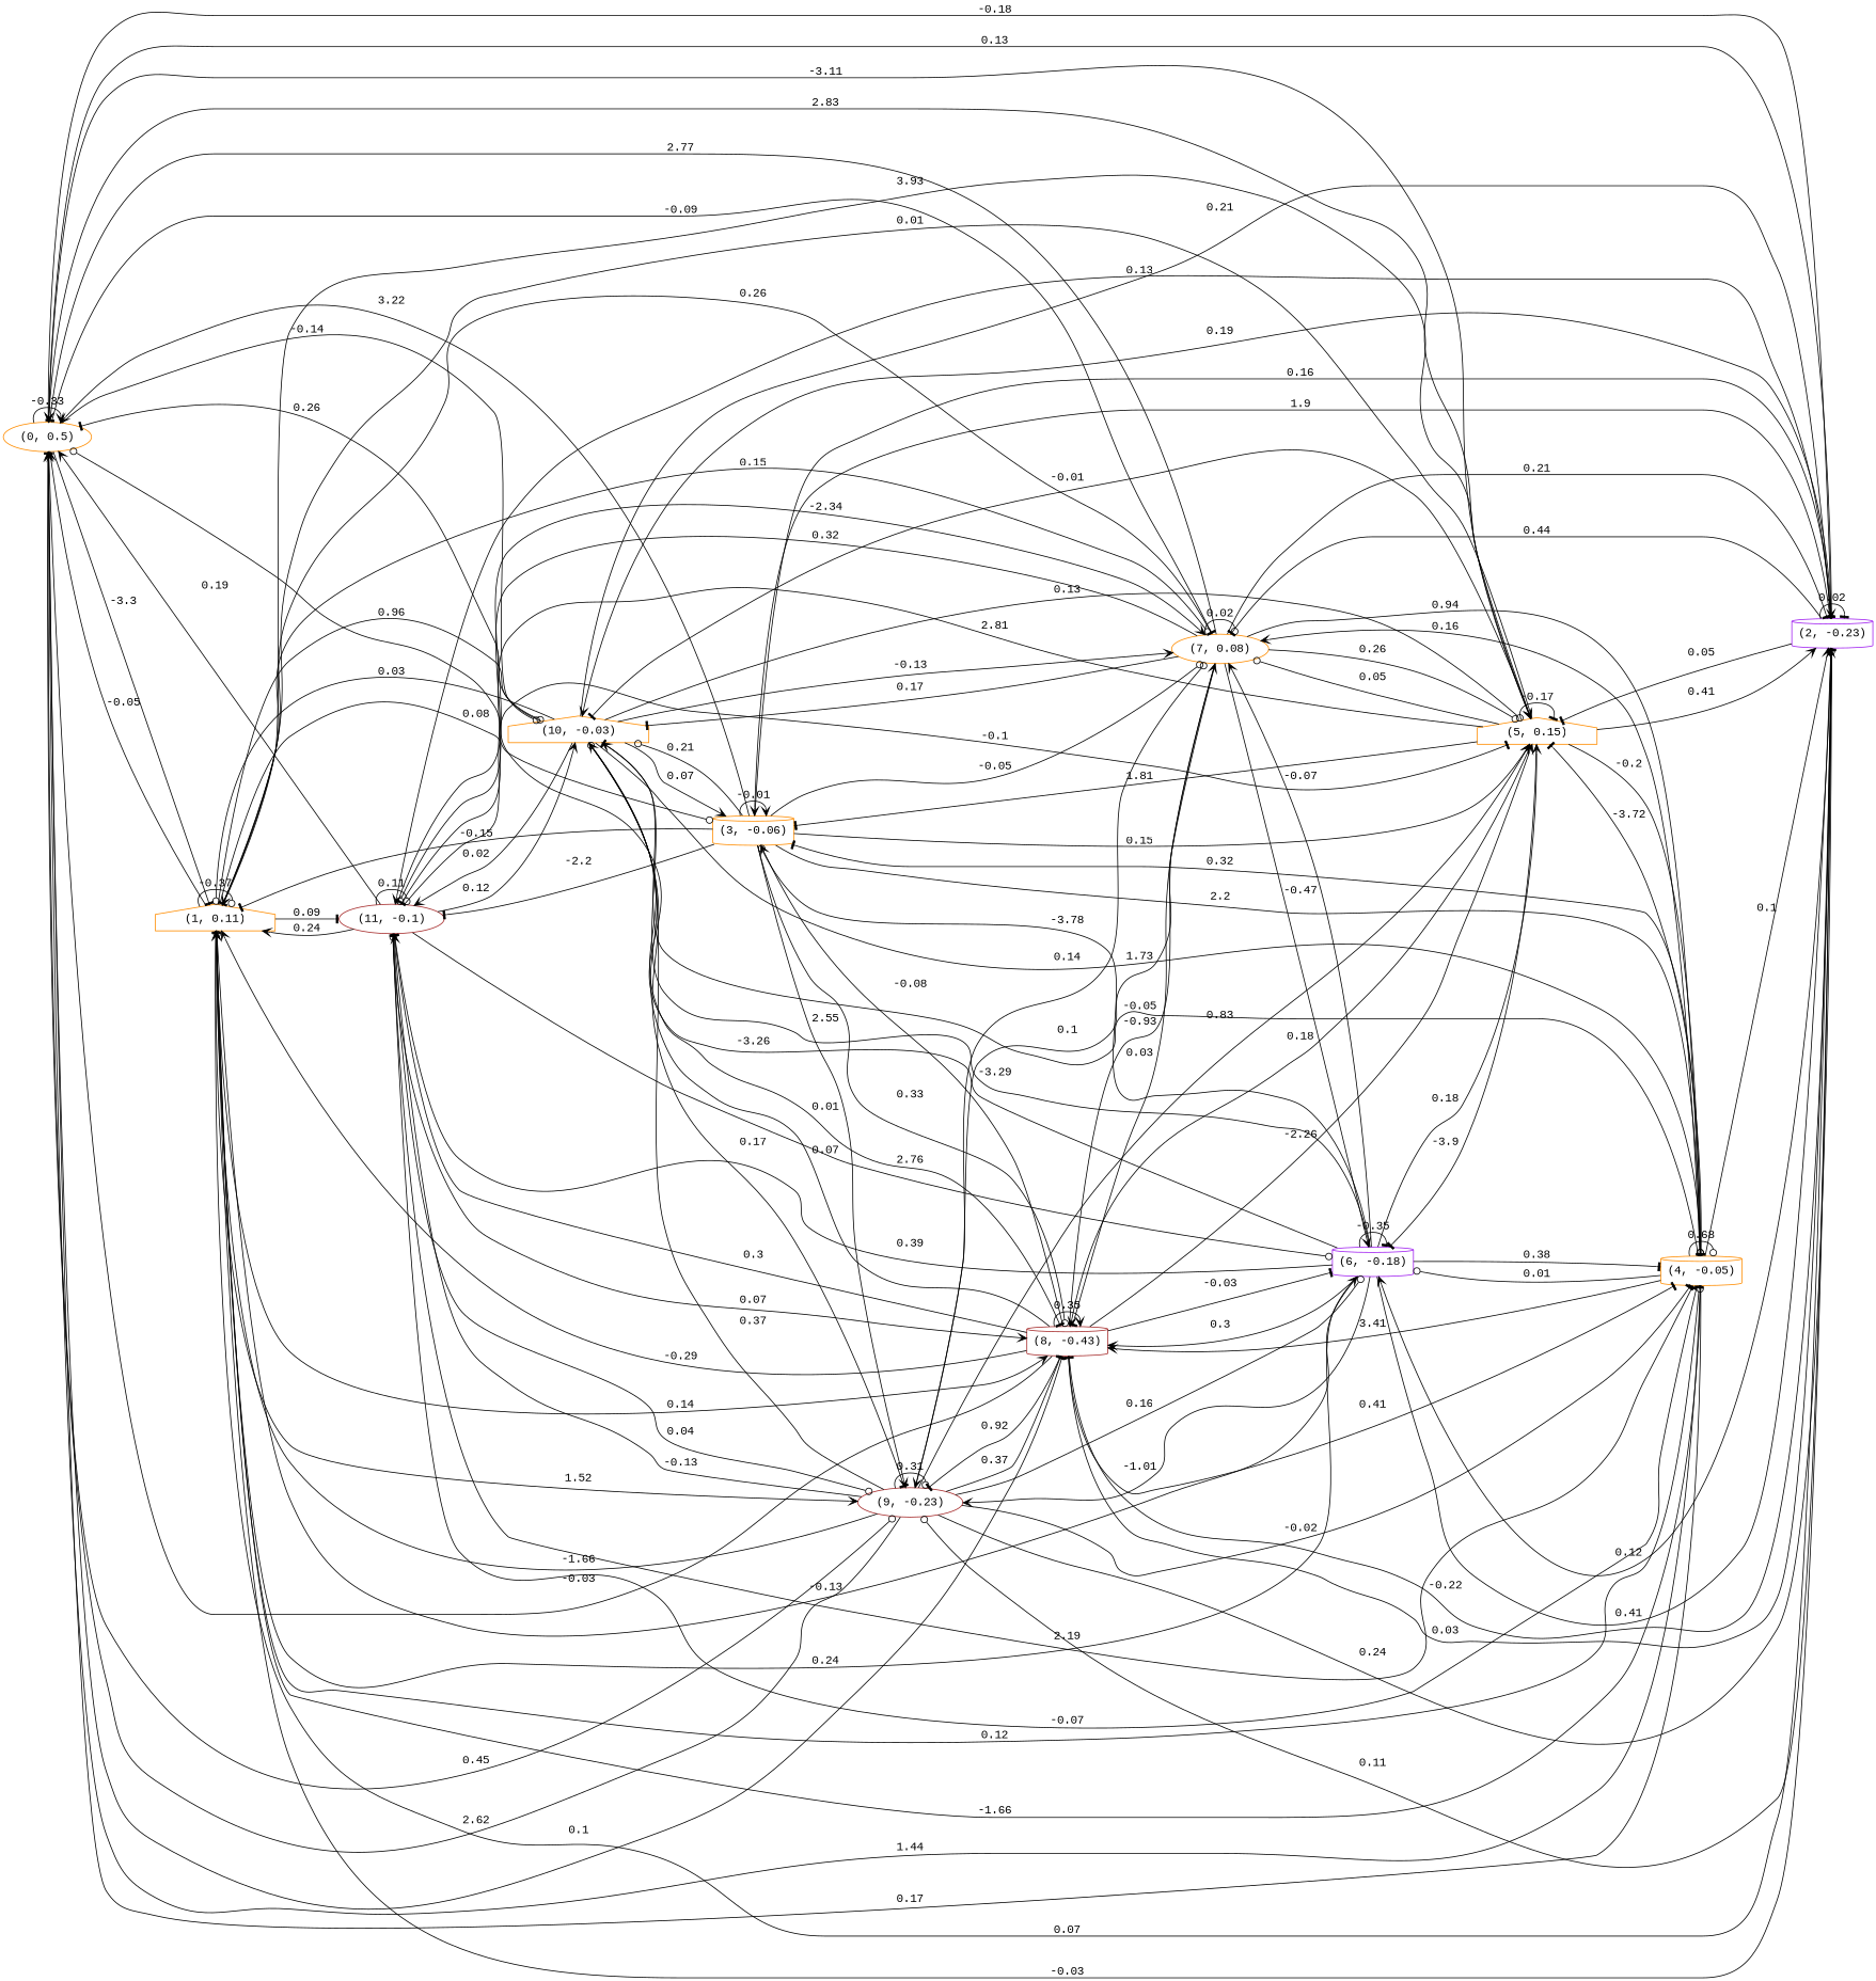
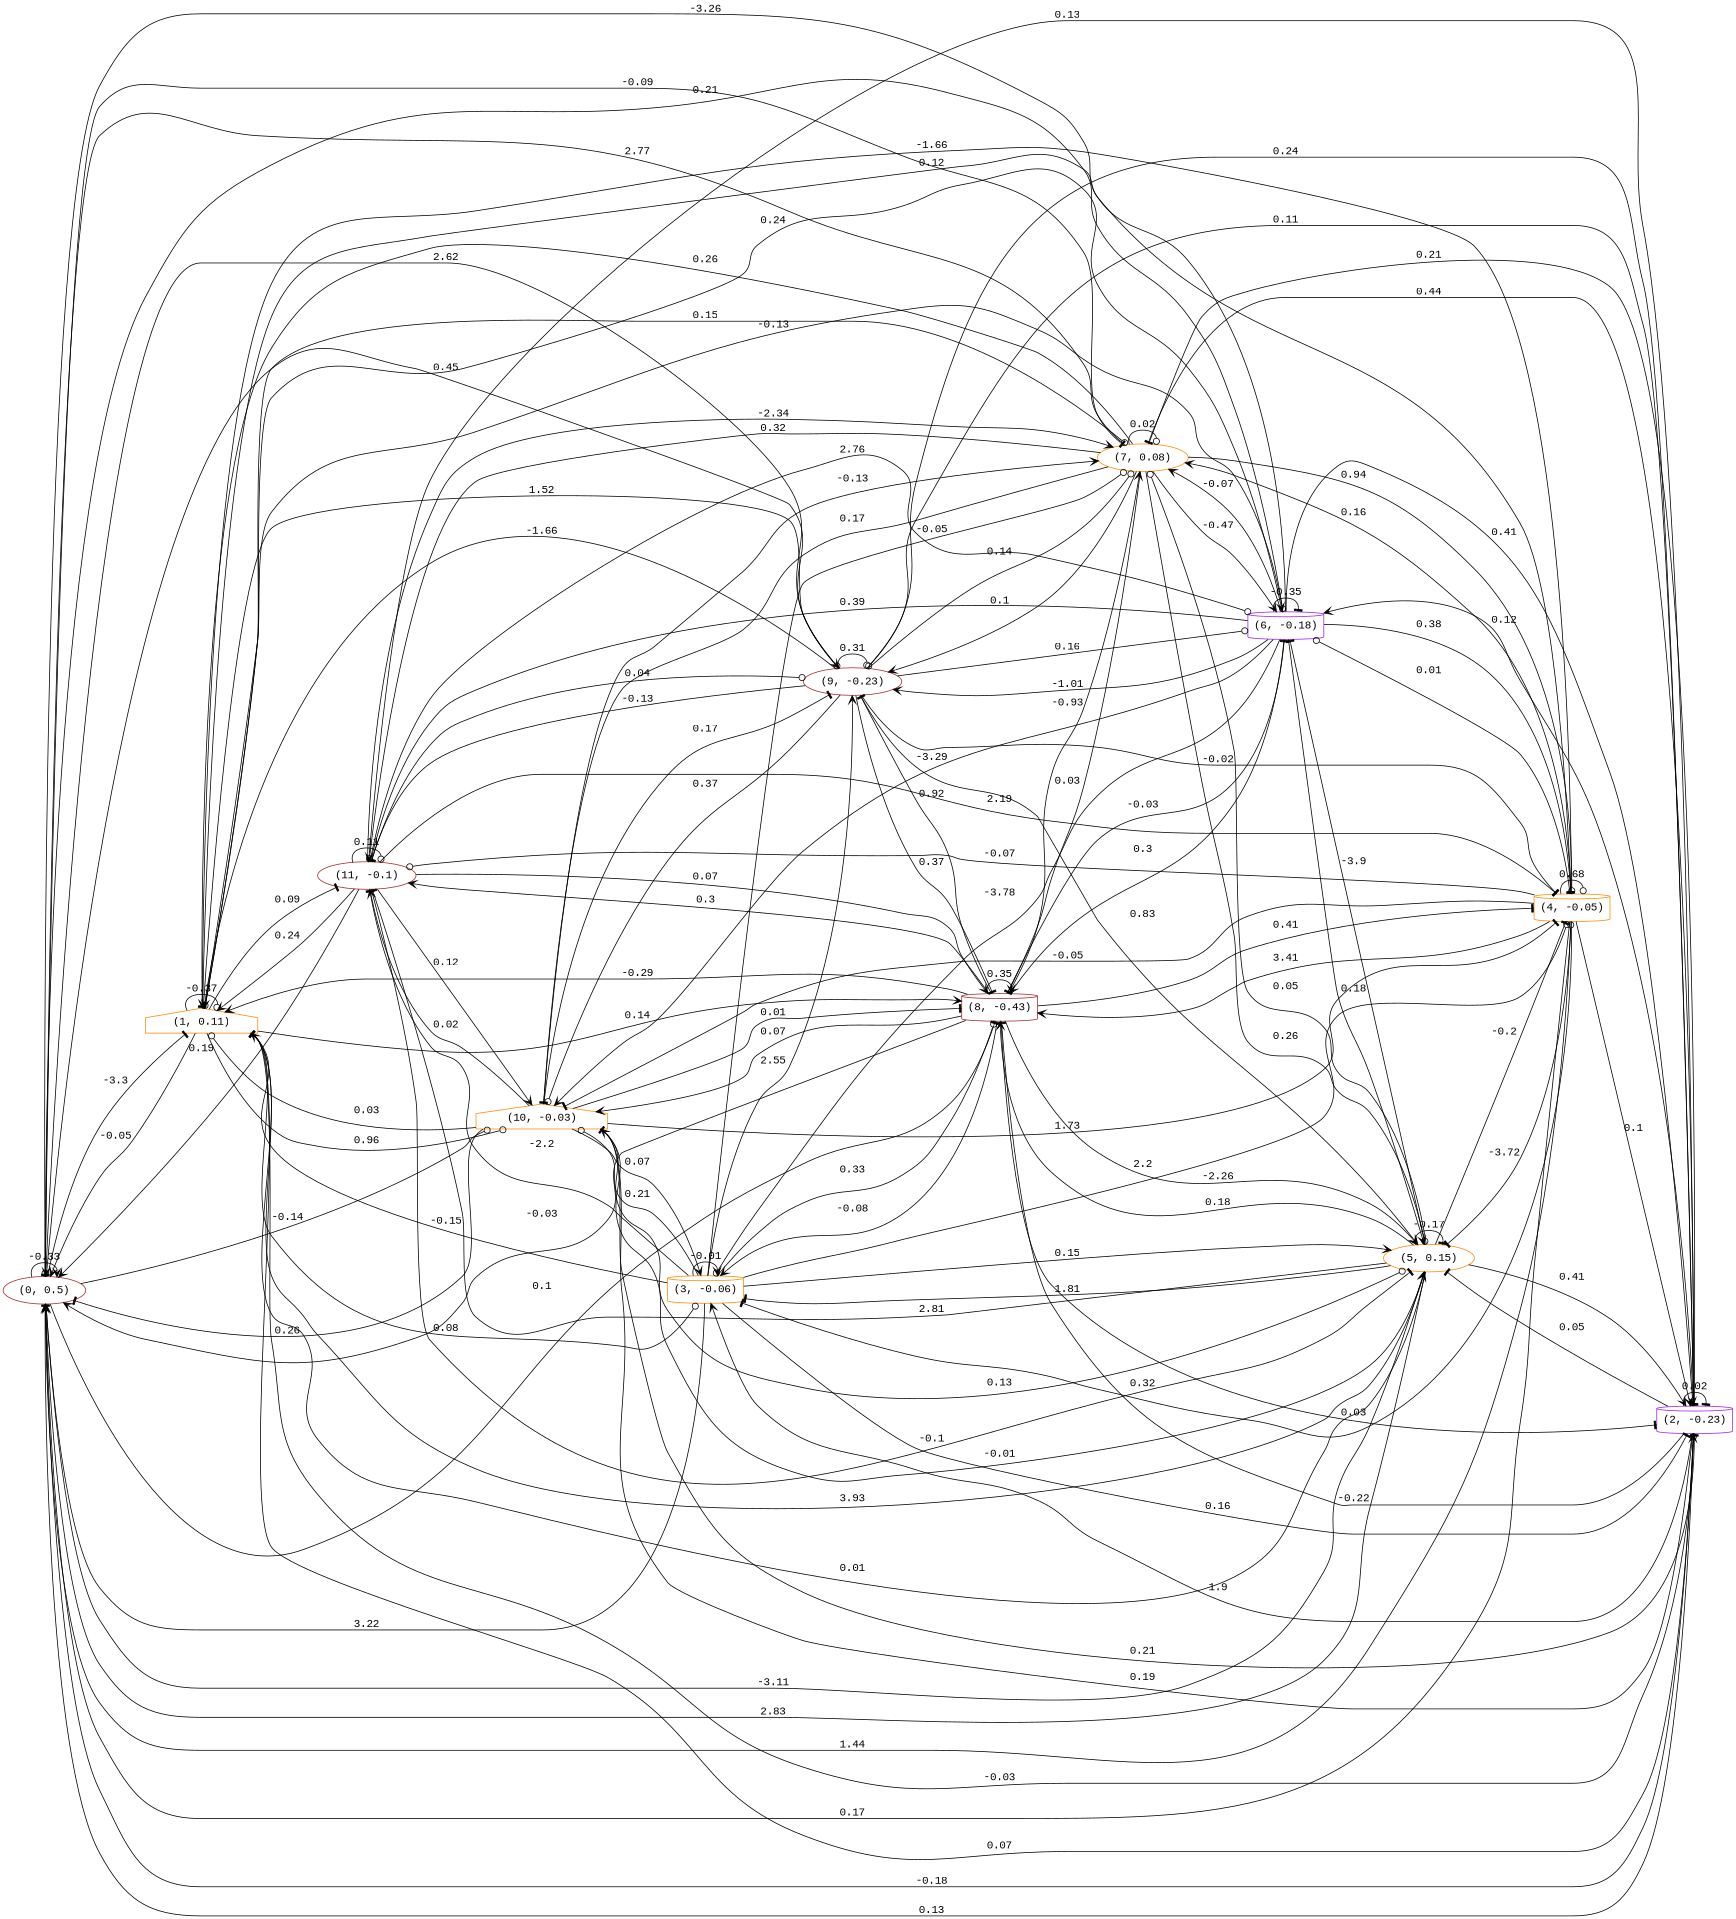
  digraph {
    fontname="Liberation Mono"
    rankdir=LR
    node [color=darkorange fontname="Liberation Mono" shape=cylinder]
    edge [arrowhead=vee fontname="Liberation Mono"]
-   n1 [label="(0, 0.5)" shape=ellipse]
+   n1 [color=brown label="(0, 0.5)" shape=ellipse]
    n2 [label="(1, 0.11)" shape=house]
    n3 [color=purple label="(2, -0.23)"]
    n4 [label="(4, -0.05)"]
-   n5 [label="(5, 0.15)" shape=house]
+   n5 [label="(5, 0.15)" shape=ellipse]
    n6 [color=purple label="(6, -0.18)"]
    n7 [label="(7, 0.08)" shape=ellipse]
    n8 [color=brown label="(8, -0.43)"]
    n9 [color=brown label="(9, -0.23)" shape=ellipse]
    n10 [label="(10, -0.03)" shape=house]
    n11 [label="(3, -0.06)"]
    n12 [color=brown label="(11, -0.1)" shape=ellipse]
    n1 -> n1 [label=-0.33]
    n1 -> n2 [arrowhead=tee label=-3.3]
    n1 -> n3 [label=-0.18]
    n1 -> n4 [arrowhead=odot label=1.44]
    n1 -> n5 [label=-3.11]
+   n1 -> n6 [arrowhead=odot label=0.21]
    n1 -> n7 [arrowhead=tee label=-0.09]
    n1 -> n8 [arrowhead=tee label=0.1]
    n1 -> n9 [arrowhead=odot label=0.45]
    n1 -> n10 [arrowhead=odot label=-0.14]
    n2 -> n1 [label=-0.05]
    n2 -> n2 [arrowhead=odot label=-0.37]
    n2 -> n3 [arrowhead=odot label=0.07]
    n2 -> n4 [arrowhead=tee label=0.12]
    n2 -> n5 [label=3.93]
    n2 -> n6 [label=0.24]
    n2 -> n7 [arrowhead=odot label=0.15]
    n2 -> n8 [label=0.14]
    n2 -> n9 [label=1.52]
    n2 -> n10 [arrowhead=odot label=0.96]
    n2 -> n11 [arrowhead=odot label=0.08]
    n2 -> n12 [arrowhead=tee label=0.09]
    n3 -> n1 [label=0.13]
    n3 -> n2 [arrowhead=tee label=-0.03]
    n3 -> n3 [arrowhead=tee label=0.02]
    n3 -> n5 [arrowhead=tee label=0.05]
    n3 -> n6 [label=0.12]
    n3 -> n7 [arrowhead=tee label=0.44]
    n3 -> n8 [arrowhead=tee label=-0.22]
    n3 -> n9 [arrowhead=odot label=0.11]
    n3 -> n10 [label=0.19]
    n3 -> n11 [label=1.9]
    n3 -> n12 [label=0.13]
    n4 -> n1 [arrowhead=tee label=0.17]
    n4 -> n2 [label=-1.66]
    n4 -> n3 [label=0.1]
    n4 -> n4 [arrowhead=odot label=0.68]
    n4 -> n5 [arrowhead=tee label=-3.72]
    n4 -> n6 [arrowhead=odot label=0.01]
    n4 -> n7 [label=0.16]
    n4 -> n8 [label=3.41]
    n4 -> n10 [arrowhead=tee label=-0.05]
    n4 -> n11 [arrowhead=tee label=0.32]
    n4 -> n12 [arrowhead=odot label=-0.07]
    n5 -> n1 [label=2.83]
    n5 -> n2 [label=0.01]
    n5 -> n3 [label=0.41]
    n5 -> n4 [arrowhead=tee label=-0.2]
    n5 -> n5 [arrowhead=tee label=-0.17]
    n5 -> n6 [arrowhead=tee label=-3.9]
    n5 -> n7 [arrowhead=odot label=0.05]
    n5 -> n8 [label=0.18]
    n5 -> n10 [arrowhead=tee label=-0.01]
    n5 -> n11 [arrowhead=tee label=1.81]
    n5 -> n12 [arrowhead=tee label=2.81]
    n6 -> n1 [arrowhead=odot label=-3.26]
    n6 -> n2 [arrowhead=odot label=-0.13]
    n6 -> n3 [label=0.41]
    n6 -> n4 [arrowhead=tee label=0.38]
    n6 -> n5 [label=0.18]
    n6 -> n6 [arrowhead=tee label=-0.35]
    n6 -> n7 [label=-0.07]
    n6 -> n8 [label=0.3]
    n6 -> n9 [label=-1.01]
    n6 -> n10 [label=-3.29]
    n6 -> n11 [arrowhead=odot label=-3.78]
    n6 -> n12 [arrowhead=tee label=0.39]
    n7 -> n1 [arrowhead=tee label=2.77]
    n7 -> n2 [arrowhead=tee label=0.26]
    n7 -> n3 [arrowhead=tee label=0.21]
    n7 -> n4 [arrowhead=odot label=0.94]
    n7 -> n5 [arrowhead=odot label=0.26]
    n7 -> n6 [label=-0.47]
    n7 -> n7 [arrowhead=odot label=0.02]
    n7 -> n8 [arrowhead=tee label=0.03]
    n7 -> n9 [label=0.1]
    n7 -> n10 [arrowhead=tee label=0.17]
    n7 -> n12 [arrowhead=odot label=0.32]
    n8 -> n1 [label=-0.03]
    n8 -> n2 [label=-0.29]
    n8 -> n3 [arrowhead=tee label=0.03]
    n8 -> n4 [arrowhead=tee label=0.41]
    n8 -> n5 [label=-2.26]
    n8 -> n6 [arrowhead=tee label=-0.03]
    n8 -> n7 [label=-0.93]
    n8 -> n8 [label=0.35]
    n8 -> n9 [arrowhead=tee label=0.92]
    n8 -> n10 [label=0.07]
    n8 -> n11 [label=-0.08]
    n8 -> n12 [label=0.3]
    n9 -> n1 [label=2.62]
    n9 -> n2 [label=-1.66]
    n9 -> n3 [arrowhead=tee label=0.24]
    n9 -> n4 [arrowhead=tee label=-0.02]
    n9 -> n5 [label=0.83]
    n9 -> n6 [arrowhead=odot label=0.16]
    n9 -> n7 [arrowhead=odot label=0.14]
    n9 -> n8 [arrowhead=tee label=0.37]
    n9 -> n9 [arrowhead=odot label=0.31]
    n9 -> n10 [arrowhead=odot label=0.37]
    n9 -> n12 [arrowhead=tee label=-0.13]
    n10 -> n1 [arrowhead=tee label=0.26]
    n10 -> n2 [arrowhead=odot label=0.03]
    n10 -> n3 [arrowhead=tee label=0.21]
    n10 -> n4 [arrowhead=tee label=1.73]
    n10 -> n5 [arrowhead=odot label=0.13]
    n10 -> n7 [label=-0.13]
    n10 -> n8 [arrowhead=tee label=0.01]
    n10 -> n9 [arrowhead=tee label=0.17]
    n10 -> n11 [label=0.07]
    n10 -> n12 [label=0.02]
    n11 -> n1 [label=3.22]
    n11 -> n2 [arrowhead=tee label=-0.15]
    n11 -> n3 [arrowhead=tee label=0.16]
    n11 -> n4 [arrowhead=odot label=2.2]
    n11 -> n5 [label=0.15]
    n11 -> n7 [arrowhead=odot label=-0.05]
    n11 -> n8 [arrowhead=odot label=0.33]
    n11 -> n9 [label=2.55]
    n11 -> n10 [arrowhead=odot label=0.21]
    n11 -> n11 [label=-0.01]
    n11 -> n12 [arrowhead=tee label=-2.2]
    n12 -> n1 [label=0.19]
    n12 -> n2 [label=0.24]
    n12 -> n4 [arrowhead=tee label=2.19]
    n12 -> n5 [arrowhead=tee label=-0.1]
    n12 -> n6 [arrowhead=odot label=2.76]
    n12 -> n7 [label=-2.34]
    n12 -> n8 [label=0.07]
    n12 -> n9 [arrowhead=odot label=0.04]
    n12 -> n10 [label=0.12]
    n12 -> n12 [arrowhead=odot label=0.11]
  }
